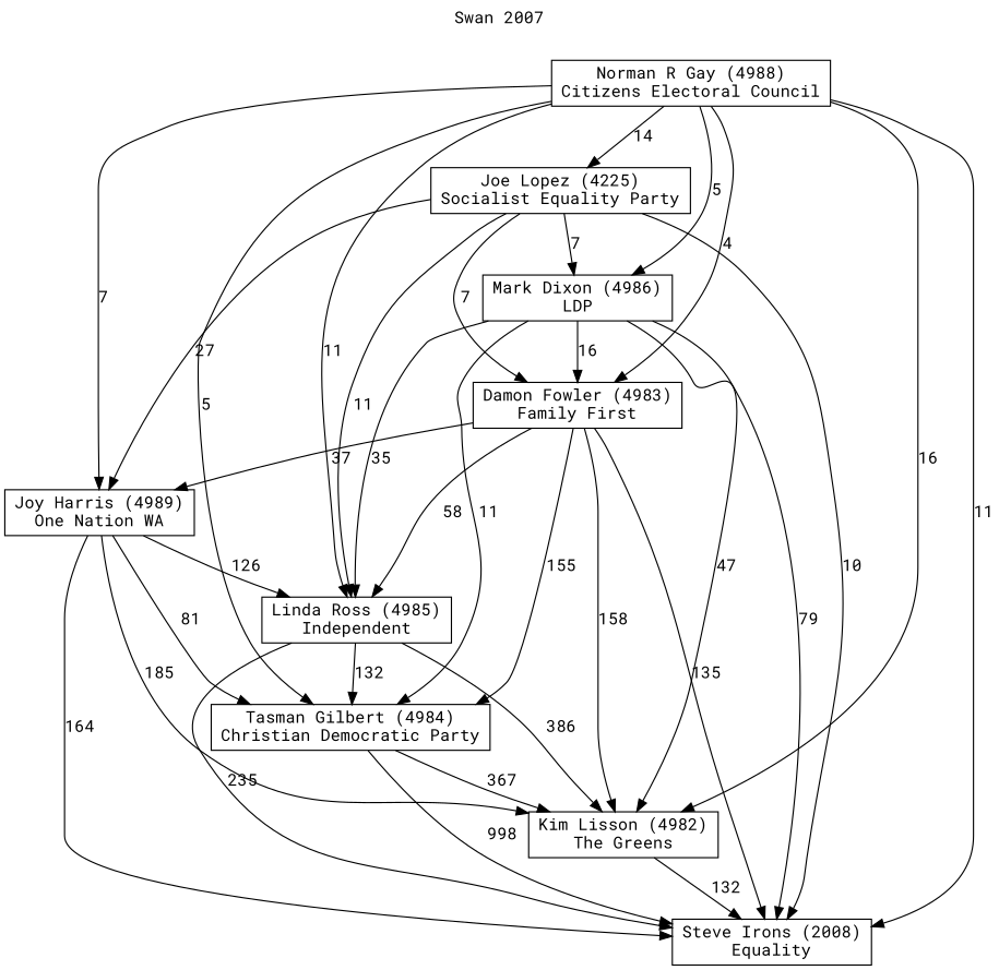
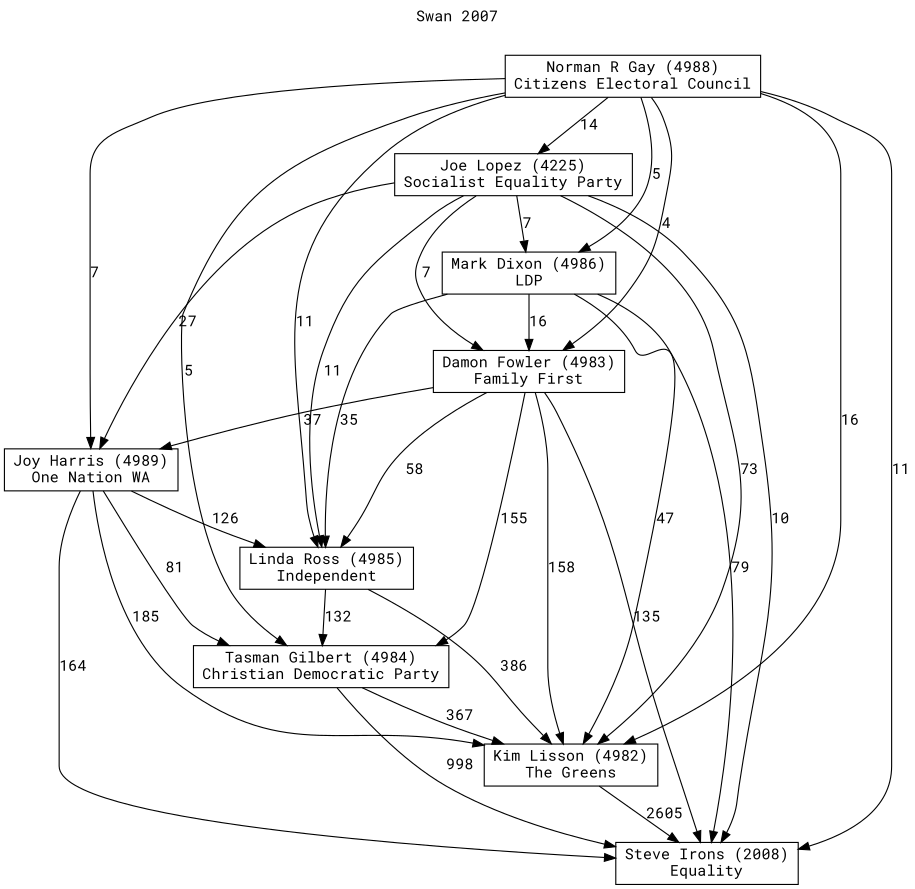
  digraph {
    fontname="Roboto Mono"
    label="Swan 2007"
    labelloc=t
    mclimit=10
    node [fontname="Roboto Mono" shape=box]
    edge [fontname="Roboto Mono"]
    n1 [label="Steve Irons (2008)\nEquality"]
    n2 [label="Kim Lisson (4982)\nThe Greens"]
    n3 [label="Tasman Gilbert (4984)\nChristian Democratic Party"]
    n4 [label="Linda Ross (4985)\nIndependent"]
    n5 [label="Joy Harris (4989)\nOne Nation WA"]
    n6 [label="Damon Fowler (4983)\nFamily First"]
    n7 [label="Mark Dixon (4986)\nLDP"]
    n8 [label="Joe Lopez (4225)\nSocialist Equality Party"]
    n9 [label="Norman R Gay (4988)\nCitizens Electoral Council"]
-   n2 -> n1 [label=132]
+   n2 -> n1 [label=2605]
    n3 -> n1 [label=998]
    n3 -> n2 [label=367]
-   n4 -> n1 [label=235]
    n4 -> n2 [label=386]
    n4 -> n3 [label=132]
    n5 -> n1 [label=164]
    n5 -> n2 [label=185]
    n5 -> n3 [label=81]
    n5 -> n4 [label=126]
    n6 -> n1 [label=135]
    n6 -> n2 [label=158]
    n6 -> n3 [label=155]
    n6 -> n4 [label=58]
    n6 -> n5 [label=37]
    n7 -> n1 [label=79]
    n7 -> n2 [label=47]
-   n7 -> n3 [label=11]
    n7 -> n4 [label=35]
    n7 -> n6 [label=16]
    n8 -> n1 [label=10]
+   n8 -> n2 [label=73]
    n8 -> n4 [label=11]
    n8 -> n5 [label=27]
    n8 -> n6 [label=7]
    n8 -> n7 [label=7]
    n9 -> n1 [label=11]
    n9 -> n2 [label=16]
    n9 -> n3 [label=5]
    n9 -> n4 [label=11]
    n9 -> n5 [label=7]
    n9 -> n6 [label=4]
    n9 -> n7 [label=5]
    n9 -> n8 [label=14]
  }
